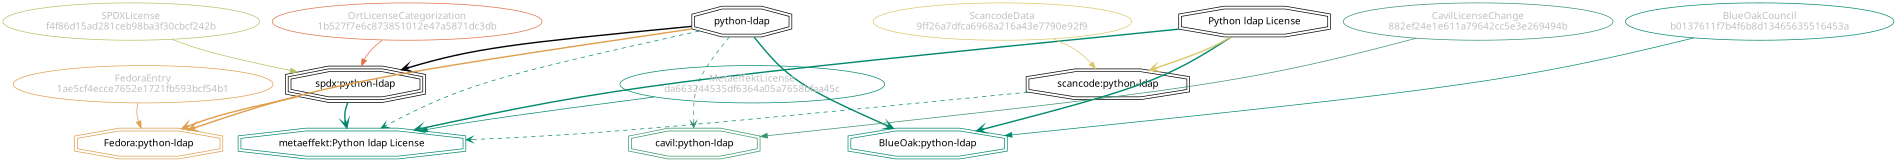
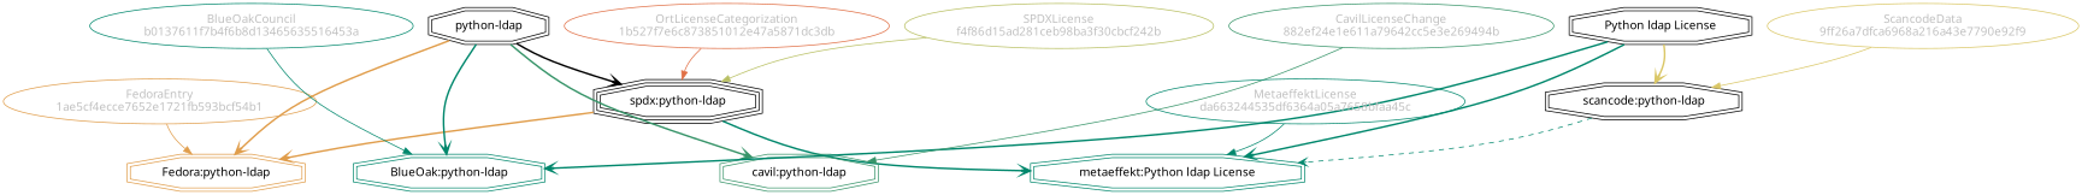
  strict digraph {
    fontname="Noto Sans"
    splines=curved
    node [fontname="Noto Sans" shape=ellipse]
    edge [color="#00876c" fontname="Noto Sans" weight=0.5 arrowhead=vee style=bold]
    n1 [color="#b8bf62" fillcolor="beige;1" fontcolor=gray label="SPDXLicense\nf4f86d15ad281ceb98ba3f30cbcf242b"]
    n2 [label="spdx:python-ldap" shape=tripleoctagon]
    n3 [color="#e09d4b" label="Fedora:python-ldap" shape=doubleoctagon]
    n4 [color="#00876c" label="metaeffekt:Python ldap License" shape=doubleoctagon]
    n5 [label="python-ldap" shape=doubleoctagon]
    n6 [color="#00876c" label="BlueOak:python-ldap" shape=doubleoctagon]
    n7 [color="#379469" label="cavil:python-ldap" shape=doubleoctagon]
    n8 [label="scancode:python-ldap" shape=doubleoctagon]
    n9 [label="Python ldap License" shape=doubleoctagon]
    n10 [color="#e09d4b" fillcolor="beige;1" fontcolor=gray label="FedoraEntry\n1ae5cf4ecce7652e1721fb593bcf54b1"]
    n11 [color="#00876c" fillcolor="beige;1" fontcolor=gray label="BlueOakCouncil\nb0137611f7b4f6b8d13465635516453a"]
    n12 [color="#dac767" fillcolor="beige;1" fontcolor=gray label="ScancodeData\n9ff26a7dfca6968a216a43e7790e92f9"]
    n13 [color="#e06f45" fillcolor="beige;1" fontcolor=gray label="OrtLicenseCategorization\n1b527f7e6c873851012e47a5871dc3db"]
    n14 [color="#379469" fillcolor="beige;1" fontcolor=gray label="CavilLicenseChange\n882ef24e1e611a79642cc5e3e269494b"]
    n15 [color="#00876c" fillcolor="beige;1" fontcolor=gray label="MetaeffektLicense\nda663244535df6364a05a7658bfaa45c"]
    n1 -> n2 [color="#b8bf62" arrowhead="" style=""]
    n2 -> n3 [color="#e09d4b" weight=0.7]
    n2 -> n4 [weight=0.7]
    n5 -> n2 [weight=0.7 color=""]
    n5 -> n3 [color="#e09d4b" weight=0.7]
-   n5 -> n4 [style=dashed]
    n5 -> n6 [weight=0.7]
-   n5 -> n7 [color="#379469" style=dashed weight=0.7]
+   n5 -> n7 [color="#379469" weight=0.7]
    n8 -> n4 [style=dashed]
    n9 -> n4 [weight=0.7]
    n9 -> n6 [weight=0.7]
    n9 -> n8 [color="#dac767" weight=0.7]
    n10 -> n3 [color="#e09d4b" arrowhead="" style=""]
    n11 -> n6 [arrowhead="" style=""]
    n12 -> n8 [color="#dac767" arrowhead="" style=""]
    n13 -> n2 [color="#e06f45" arrowhead="" style=""]
    n14 -> n7 [color="#379469" arrowhead="" style=""]
    n15 -> n4 [arrowhead="" style=""]
  }
